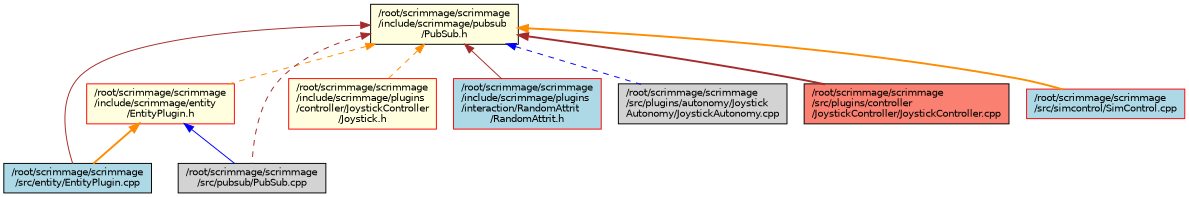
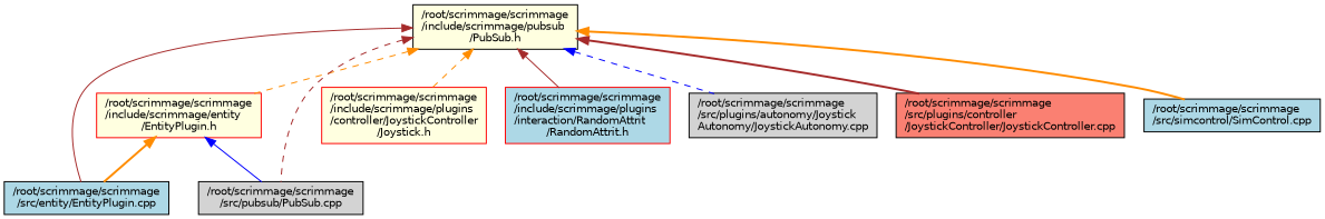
  digraph {
    node [color=black fillcolor=lightyellow fontname=Helvetica fontsize=10 shape=record style=filled]
    edge [color=darkorange dir=back fontname=Helvetica fontsize=10 labelfontname=Helvetica labelfontsize=10 style=dashed]
    n1 [fontcolor=black height=0.2 label="/root/scrimmage/scrimmage\l/include/scrimmage/pubsub\l/PubSub.h" width=0.4]
    n2 [color=red height=0.2 label="/root/scrimmage/scrimmage\l/include/scrimmage/entity\l/EntityPlugin.h" width=0.4]
    n3 [fillcolor=lightblue height=0.2 label="/root/scrimmage/scrimmage\l/src/entity/EntityPlugin.cpp" width=0.4]
    n4 [fillcolor=lightgrey height=0.2 label="/root/scrimmage/scrimmage\l/src/pubsub/PubSub.cpp" width=0.4]
    n5 [color=red height=0.2 label="/root/scrimmage/scrimmage\l/include/scrimmage/plugins\l/controller/JoystickController\l/Joystick.h" width=0.4]
    n6 [color=red fillcolor=lightblue height=0.2 label="/root/scrimmage/scrimmage\l/include/scrimmage/plugins\l/interaction/RandomAttrit\l/RandomAttrit.h" width=0.4]
    n7 [fillcolor=lightgrey height=0.2 label="/root/scrimmage/scrimmage\l/src/plugins/autonomy/Joystick\lAutonomy/JoystickAutonomy.cpp" width=0.4]
    n8 [fillcolor=salmon height=0.2 label="/root/scrimmage/scrimmage\l/src/plugins/controller\l/JoystickController/JoystickController.cpp" width=0.4]
-   n9 [color=red fillcolor=lightblue height=0.2 label="/root/scrimmage/scrimmage\l/src/simcontrol/SimControl.cpp" width=0.4]
+   n9 [fillcolor=lightblue height=0.2 label="/root/scrimmage/scrimmage\l/src/simcontrol/SimControl.cpp" width=0.4]
    n1 -> n2
    n1 -> n3 [color=brown style=solid]
    n1 -> n4 [color=brown]
    n1 -> n5
    n1 -> n6 [color=brown style=solid]
    n1 -> n7 [color=blue]
    n1 -> n8 [color=brown style=bold]
    n1 -> n9 [style=bold]
    n2 -> n3 [style=bold]
    n2 -> n4 [color=blue style=solid]
  }
